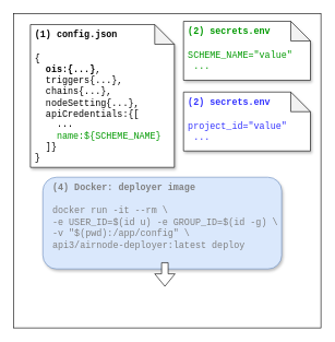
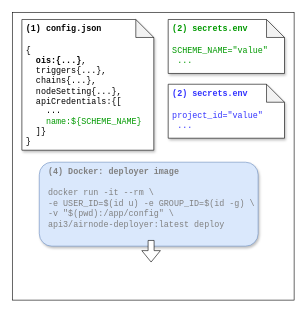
  <mxCell id="0" />
  <mxCell id="1" parent="0" />
  <mxCell id="2" value="" style="rounded=0;whiteSpace=wrap;html=1;" vertex="1" parent="1"><mxGeometry x="20" y="20" width="470" height="480" as="geometry" /></mxCell>
  <mxCell id="3" value="&lt;div style=&quot;font-size: 14px&quot;&gt;&lt;font style=&quot;font-size: 14px&quot; face=&quot;Courier New&quot; color=&quot;#808080&quot;&gt;&lt;b&gt;(4) Docker: deployer image&lt;/b&gt;&lt;/font&gt;&lt;/div&gt;&lt;div style=&quot;font-size: 14px&quot;&gt;&lt;font style=&quot;font-size: 14px&quot; face=&quot;Courier New&quot; color=&quot;#808080&quot;&gt;&lt;br&gt;&lt;/font&gt;&lt;/div&gt;&lt;div style=&quot;font-size: 14px&quot;&gt;&lt;font style=&quot;font-size: 14px&quot; face=&quot;Courier New&quot; color=&quot;#808080&quot;&gt;docker run -it --rm \&lt;/font&gt;&lt;/div&gt;&lt;div style=&quot;font-size: 14px&quot;&gt;&lt;font style=&quot;font-size: 14px&quot; face=&quot;Courier New&quot; color=&quot;#808080&quot;&gt;-e USER_ID=$(id u) -e GROUP_ID=$(id -g) \&lt;/font&gt;&lt;/div&gt;&lt;div style=&quot;font-size: 14px&quot;&gt;&lt;font style=&quot;font-size: 14px&quot; face=&quot;Courier New&quot; color=&quot;#808080&quot;&gt;-v &quot;$(pwd):/app/config&quot; \&amp;nbsp;&amp;nbsp;&lt;/font&gt;&lt;/div&gt;&lt;div style=&quot;font-size: 14px&quot;&gt;&lt;font style=&quot;font-size: 14px&quot; face=&quot;Courier New&quot; color=&quot;#808080&quot;&gt;api3/airnode-deployer:latest deploy&lt;/font&gt;&lt;/div&gt;" style="rounded=1;whiteSpace=wrap;html=1;fontSize=11;align=left;fillColor=#dae8fc;strokeColor=#6c8ebf;shadow=1;spacingLeft=13;spacingRight=5;verticalAlign=top;fontColor=#000000;" parent="1" vertex="1"><mxGeometry x="65" y="270" width="365" height="140" as="geometry" /></mxCell>
- <mxCell id="4" value="&lt;span style=&quot;font-size: 14px&quot;&gt;&lt;font face=&quot;Courier New&quot;&gt;&lt;b&gt;(1) config.json&lt;/b&gt;&lt;br style=&quot;font-size: 14px&quot;&gt;&lt;br style=&quot;font-size: 14px&quot;&gt;&lt;/font&gt;&lt;/span&gt;&lt;div style=&quot;font-size: 14px&quot;&gt;&lt;span style=&quot;font-size: 14px&quot;&gt;&lt;font face=&quot;Courier New&quot;&gt;{&lt;/font&gt;&lt;/span&gt;&lt;/div&gt;&lt;div style=&quot;font-size: 14px&quot;&gt;&lt;font face=&quot;Courier New&quot;&gt;&lt;span style=&quot;font-size: 14px&quot;&gt;&amp;nbsp;&amp;nbsp;&lt;b style=&quot;font-size: 14px&quot;&gt;ois:{...&lt;/b&gt;&lt;/span&gt;&lt;span style=&quot;font-size: 14px&quot;&gt;&lt;b style=&quot;font-size: 14px&quot;&gt;}&lt;/b&gt;,&lt;/span&gt;&lt;/font&gt;&lt;/div&gt;&lt;font style=&quot;font-size: 14px&quot;&gt;&lt;font face=&quot;Courier New&quot; style=&quot;font-size: 14px&quot;&gt;&lt;div style=&quot;font-size: 14px&quot;&gt;&amp;nbsp; triggers{...},&lt;/div&gt;&lt;div style=&quot;font-size: 14px&quot;&gt;&amp;nbsp; chains{...},&lt;/div&gt;&lt;div style=&quot;font-size: 14px&quot;&gt;&amp;nbsp; nodeSetting{...},&lt;/div&gt;&lt;div style=&quot;font-size: 14px&quot;&gt;&amp;nbsp;&amp;nbsp;apiCredentials:{[&lt;/div&gt;&lt;div style=&quot;font-size: 14px&quot;&gt;&amp;nbsp; &amp;nbsp; ...&lt;/div&gt;&lt;div style=&quot;font-size: 14px&quot;&gt;&amp;nbsp; &amp;nbsp;&amp;nbsp;&lt;font color=&quot;#009900&quot; style=&quot;font-size: 14px&quot;&gt;name:${&lt;/font&gt;&lt;font color=&quot;#009900&quot; style=&quot;font-size: 14px&quot;&gt;&lt;span style=&quot;background-color: transparent ; font-size: 14px&quot;&gt;SCHEME_NAME&lt;/span&gt;}&lt;/font&gt;&lt;/div&gt;&lt;/font&gt;&lt;font face=&quot;Courier New&quot; style=&quot;font-size: 14px&quot;&gt;&lt;div style=&quot;font-size: 14px&quot;&gt;&amp;nbsp; ]}&amp;nbsp; &amp;nbsp;&lt;/div&gt;&lt;div style=&quot;font-size: 14px&quot;&gt;}&lt;/div&gt;&lt;div style=&quot;font-size: 14px&quot;&gt;&lt;br style=&quot;font-size: 14px&quot;&gt;&lt;/div&gt;&lt;/font&gt;&lt;/font&gt;" style="shape=note;whiteSpace=wrap;html=1;backgroundOutline=1;darkOpacity=0.05;shadow=1;verticalAlign=top;align=left;fontSize=14;spacingLeft=5;" parent="1" vertex="1"><mxGeometry x="46" y="37" width="220" height="218" as="geometry" /></mxCell>
+ <mxCell id="4" value="&lt;span style=&quot;font-size: 14px&quot;&gt;&lt;font face=&quot;Courier New&quot;&gt;&lt;b&gt;(1) config.json&lt;/b&gt;&lt;br style=&quot;font-size: 14px&quot;&gt;&lt;br style=&quot;font-size: 14px&quot;&gt;&lt;/font&gt;&lt;/span&gt;&lt;div style=&quot;font-size: 14px&quot;&gt;&lt;span style=&quot;font-size: 14px&quot;&gt;&lt;font face=&quot;Courier New&quot;&gt;{&lt;/font&gt;&lt;/span&gt;&lt;/div&gt;&lt;div style=&quot;font-size: 14px&quot;&gt;&lt;font face=&quot;Courier New&quot;&gt;&lt;span style=&quot;font-size: 14px&quot;&gt;&amp;nbsp;&amp;nbsp;&lt;b style=&quot;font-size: 14px&quot;&gt;ois:{...&lt;/b&gt;&lt;/span&gt;&lt;span style=&quot;font-size: 14px&quot;&gt;&lt;b style=&quot;font-size: 14px&quot;&gt;}&lt;/b&gt;,&lt;/span&gt;&lt;/font&gt;&lt;/div&gt;&lt;font style=&quot;font-size: 14px&quot;&gt;&lt;font face=&quot;Courier New&quot; style=&quot;font-size: 14px&quot;&gt;&lt;div style=&quot;font-size: 14px&quot;&gt;&amp;nbsp; triggers{...},&lt;/div&gt;&lt;div style=&quot;font-size: 14px&quot;&gt;&amp;nbsp; chains{...},&lt;/div&gt;&lt;div style=&quot;font-size: 14px&quot;&gt;&amp;nbsp; nodeSetting{...},&lt;/div&gt;&lt;div style=&quot;font-size: 14px&quot;&gt;&amp;nbsp;&amp;nbsp;apiCredentials:{[&lt;/div&gt;&lt;div style=&quot;font-size: 14px&quot;&gt;&amp;nbsp; &amp;nbsp; ...&lt;/div&gt;&lt;div style=&quot;font-size: 14px&quot;&gt;&amp;nbsp; &amp;nbsp;&amp;nbsp;&lt;font color=&quot;#009900&quot; style=&quot;font-size: 14px&quot;&gt;name:${&lt;/font&gt;&lt;font color=&quot;#009900&quot; style=&quot;font-size: 14px&quot;&gt;&lt;span style=&quot;background-color: transparent ; font-size: 14px&quot;&gt;SCHEME_NAME&lt;/span&gt;}&lt;/font&gt;&lt;/div&gt;&lt;/font&gt;&lt;font face=&quot;Courier New&quot; style=&quot;font-size: 14px&quot;&gt;&lt;div style=&quot;font-size: 14px&quot;&gt;&amp;nbsp; ]}&amp;nbsp; &amp;nbsp;&lt;/div&gt;&lt;div style=&quot;font-size: 14px&quot;&gt;}&lt;/div&gt;&lt;div style=&quot;font-size: 14px&quot;&gt;&lt;br style=&quot;font-size: 14px&quot;&gt;&lt;/div&gt;&lt;/font&gt;&lt;/font&gt;" style="shape=note;whiteSpace=wrap;html=1;backgroundOutline=1;darkOpacity=0.05;shadow=1;verticalAlign=top;align=left;fontSize=14;spacingLeft=5;" parent="1" vertex="1"><mxGeometry x="36" y="32" width="220" height="218" as="geometry" /></mxCell>
  <mxCell id="5" value="&lt;div style=&quot;font-size: 14px&quot;&gt;&lt;/div&gt;&lt;span style=&quot;font-size: 14px ; text-align: center&quot;&gt;&lt;font face=&quot;Courier New&quot;&gt;&lt;b&gt;(2) secrets.env&lt;/b&gt;&lt;br style=&quot;font-size: 14px&quot;&gt;&lt;br style=&quot;font-size: 14px&quot;&gt;&lt;/font&gt;&lt;/span&gt;&lt;div style=&quot;font-size: 14px&quot;&gt;&lt;span style=&quot;font-size: 14px&quot;&gt;&lt;font face=&quot;Courier New&quot; style=&quot;font-size: 14px&quot;&gt;SCHEME_NAME=&quot;value&quot;&lt;/font&gt;&lt;/span&gt;&lt;/div&gt;&lt;div style=&quot;font-size: 14px&quot;&gt;&lt;font face=&quot;Courier New&quot; style=&quot;font-size: 14px&quot;&gt;&amp;nbsp;...&lt;/font&gt;&lt;/div&gt;" style="shape=note;whiteSpace=wrap;html=1;backgroundOutline=1;darkOpacity=0.05;shadow=1;fontColor=#009900;align=left;verticalAlign=top;fontSize=14;spacingLeft=5;" parent="1" vertex="1"><mxGeometry x="280" y="32" width="194" height="90" as="geometry" /></mxCell>
  <mxCell id="6" value="" style="shape=image;verticalLabelPosition=bottom;labelBackgroundColor=#ffffff;verticalAlign=top;aspect=fixed;imageAspect=0;image=https://miro.medium.com/max/400/1*vfjYLDoXNs9OAdS_bk23RQ.png;" parent="1" vertex="1"><mxGeometry x="202" y="423" width="100" height="75" as="geometry" /></mxCell>
  <mxCell id="7" value="" style="shape=flexArrow;endArrow=classic;html=1;rounded=0;fontColor=#000000;strokeColor=#000000;strokeWidth=1;fillColor=#FFFFFF;gradientColor=#ffffff;gradientDirection=west;edgeStyle=orthogonalEdgeStyle;" parent="1" edge="1"><mxGeometry width="50" height="50" relative="1" as="geometry"><mxPoint x="251.5" y="400" as="sourcePoint" /><mxPoint x="251.5" y="437" as="targetPoint" /></mxGeometry></mxCell>
  <mxCell id="8" value="&lt;div style=&quot;font-size: 14px&quot;&gt;&lt;/div&gt;&lt;span style=&quot;font-size: 14px ; text-align: center&quot;&gt;&lt;font color=&quot;#3333ff&quot; face=&quot;Courier New&quot;&gt;&lt;b&gt;(2) secrets.env&lt;/b&gt;&lt;br style=&quot;font-size: 14px&quot;&gt;&lt;br style=&quot;font-size: 14px&quot;&gt;&lt;/font&gt;&lt;/span&gt;&lt;div style=&quot;font-size: 14px&quot;&gt;&lt;span style=&quot;font-size: 14px&quot;&gt;&lt;font color=&quot;#3333ff&quot; face=&quot;Courier New&quot; style=&quot;font-size: 14px&quot;&gt;project_id=&quot;value&quot;&lt;/font&gt;&lt;/span&gt;&lt;/div&gt;&lt;div style=&quot;font-size: 14px&quot;&gt;&lt;font color=&quot;#3333ff&quot; face=&quot;Courier New&quot; style=&quot;font-size: 14px&quot;&gt;&amp;nbsp;...&lt;/font&gt;&lt;/div&gt;" style="shape=note;whiteSpace=wrap;html=1;backgroundOutline=1;darkOpacity=0.05;shadow=1;fontColor=#009900;align=left;verticalAlign=top;fontSize=14;spacingLeft=5;" parent="1" vertex="1"><mxGeometry x="280" y="140" width="194" height="90" as="geometry" /></mxCell>
